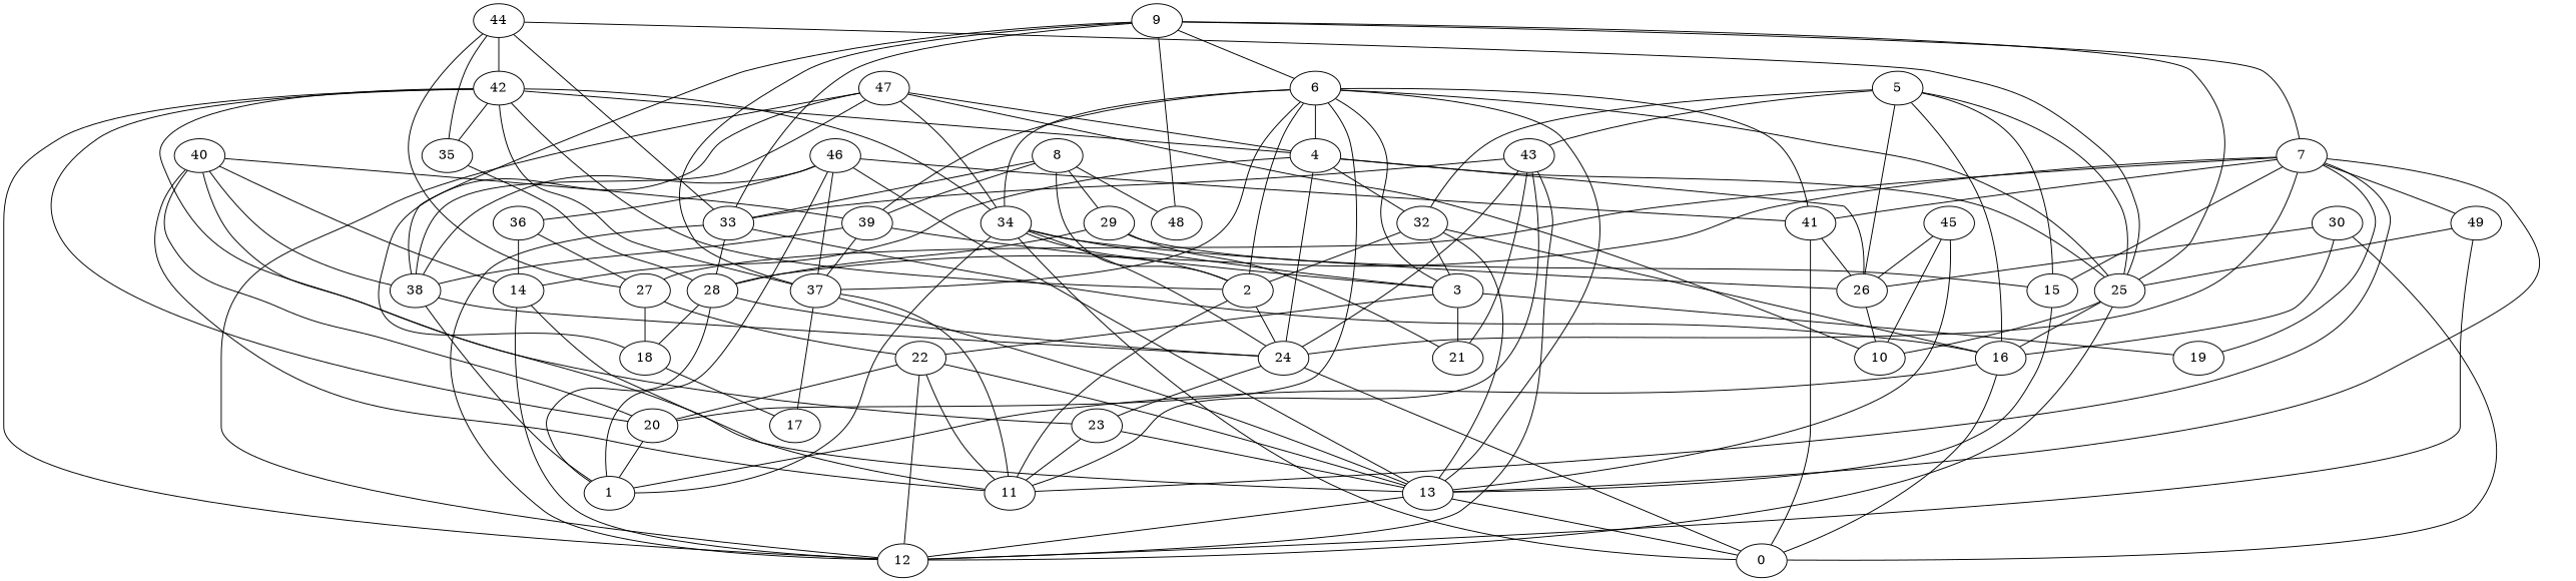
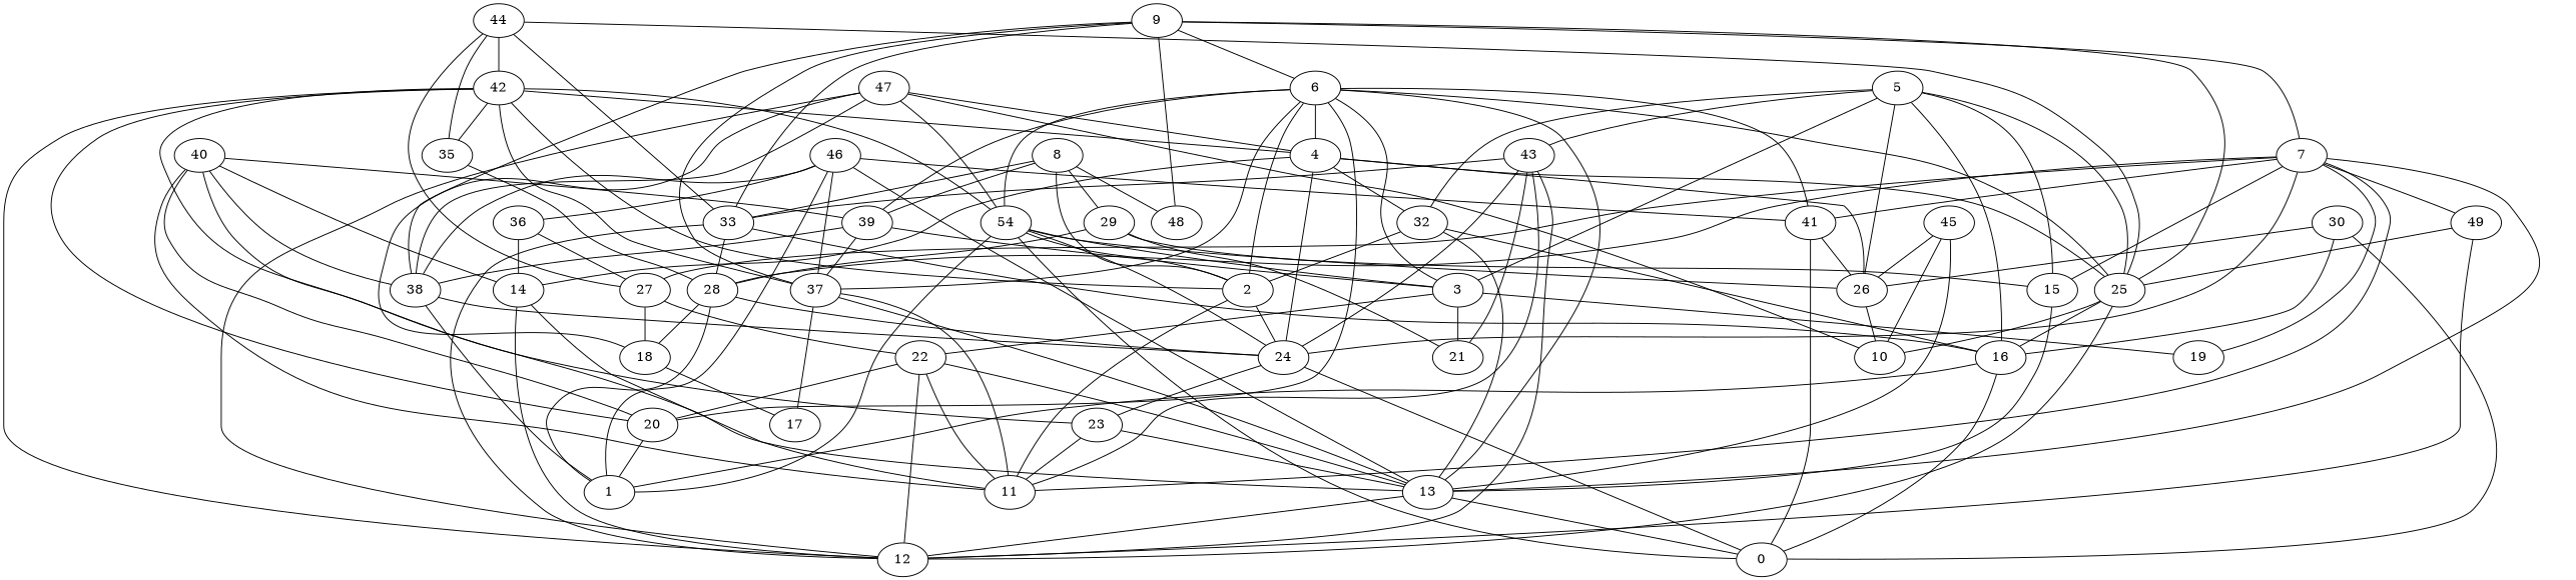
  digraph {
    edge [color=black dir=none]
    18
    17
    27
    22
    11
    13
    12
    20
    5
    29
    26
    32
    25
    3
    16
    43
    15
    28
    21
    10
    14
-   34
+   34 [label=54]
    0
    2
    1
    24
    9
    7
    48
    37
    38
    33
    6
    49
    41
    19
    42
    23
    35
    4
    40
    39
    46
    36
    8
    44
    45
    30
    47
    subgraph sub_1 {
      18
      17
      27
      22
      11
      13
      12
      20
      5
      29
      26
      32
      25
      3
      16
      43
      15
      28
      21
      10
      14
      34
      0
      2
      1
      24
      9
      7
      48
      37
      38
      33
      6
      49
      41
      19
      42
      23
      35
      4
      40
      39
      46
      36
      8
      44
      45
      30
      47
    }
    18 -> 17
    27 -> 18
    27 -> 22
    22 -> 11
    22 -> 13
    22 -> 12
    22 -> 20
    13 -> 12
    13 -> 0
    20 -> 1
    5 -> 26
    5 -> 32
    5 -> 25
-   32 -> 3
+   5 -> 3
    5 -> 16
    5 -> 43
    5 -> 15
    29 -> 15
    29 -> 28
    29 -> 21
    26 -> 10
    32 -> 13
    32 -> 16
    32 -> 2
    25 -> 12
    25 -> 16
    25 -> 10
    3 -> 22
    3 -> 21
    3 -> 19
    16 -> 0
    16 -> 1
    43 -> 11
    43 -> 12
    43 -> 21
    43 -> 24
    43 -> 33
    15 -> 13
    28 -> 18
    28 -> 1
    28 -> 24
    14 -> 11
    14 -> 12
    34 -> 26
    34 -> 3
    34 -> 0
    34 -> 2
    34 -> 1
    34 -> 24
    2 -> 11
    2 -> 24
    24 -> 0
    24 -> 23
    9 -> 25
    9 -> 7
    9 -> 48
    9 -> 37
    9 -> 38
    9 -> 33
    9 -> 6
    7 -> 27
    7 -> 11
    7 -> 13
    7 -> 15
    7 -> 28
    7 -> 24
    7 -> 49
    7 -> 41
    7 -> 19
    37 -> 17
    37 -> 11
    37 -> 13
    38 -> 1
    38 -> 24
    33 -> 12
    33 -> 16
    33 -> 28
    6 -> 13
    6 -> 20
    6 -> 25
    6 -> 3
    6 -> 34
    6 -> 2
    6 -> 37
    6 -> 41
    6 -> 4
    6 -> 39
    49 -> 12
    49 -> 25
    41 -> 26
    41 -> 0
    42 -> 12
    42 -> 20
    42 -> 34
    42 -> 2
    42 -> 37
    42 -> 23
    42 -> 35
    42 -> 4
    23 -> 11
    23 -> 13
    35 -> 28
    4 -> 26
    4 -> 32
    4 -> 25
    4 -> 14
    4 -> 24
    40 -> 11
    40 -> 13
    40 -> 20
    40 -> 14
    40 -> 38
    40 -> 39
    39 -> 3
    39 -> 37
    39 -> 38
    46 -> 13
    46 -> 1
    46 -> 37
    46 -> 38
    46 -> 41
    46 -> 36
    36 -> 27
    36 -> 14
    8 -> 29
    8 -> 2
    8 -> 48
    8 -> 33
    8 -> 39
    44 -> 27
    44 -> 25
    44 -> 33
    44 -> 42
    44 -> 35
    45 -> 13
    45 -> 26
    45 -> 10
    30 -> 26
    30 -> 16
    30 -> 0
    47 -> 18
    47 -> 12
    47 -> 10
    47 -> 34
    47 -> 38
    47 -> 4
  }
